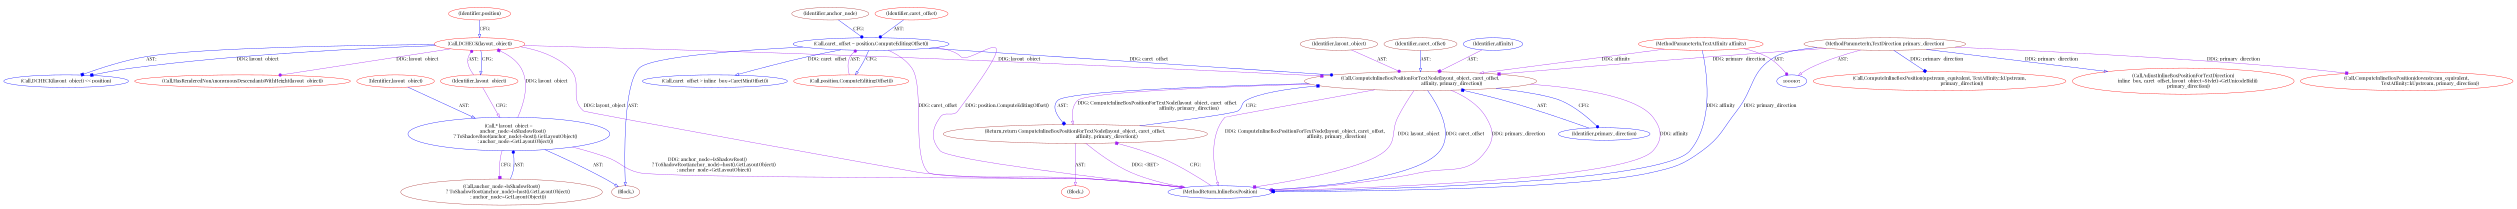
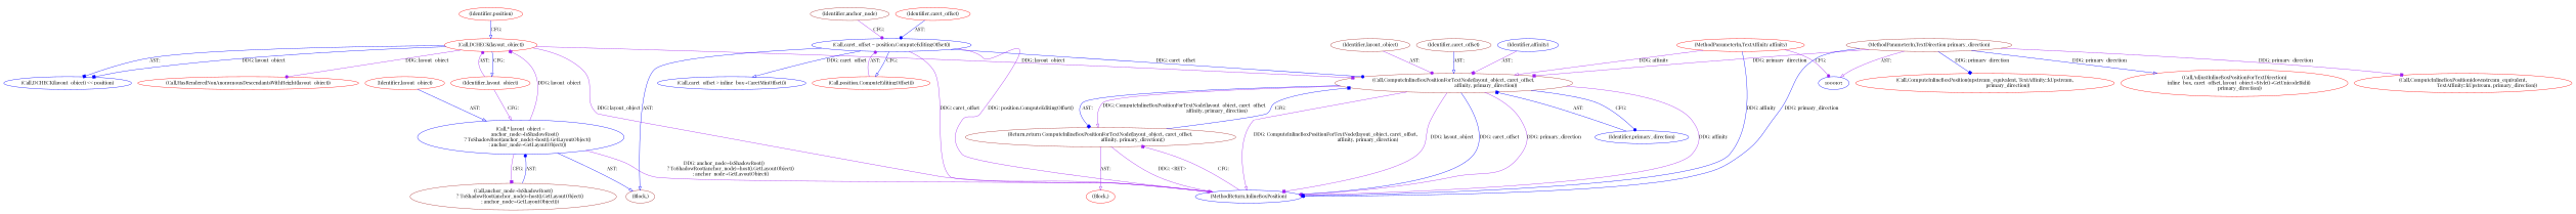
  digraph {
    fontname="Playfair Display"
    node [color=red fontname="Playfair Display"]
    edge [arrowhead=onormal color=purple fontname="Playfair Display"]
    n1 [color=brown label="(Call,ComputeInlineBoxPositionForTextNode(layout_object, caret_offset,\n                                                affinity, primary_direction))"]
    n2 [color=brown label="(Return,return ComputeInlineBoxPositionForTextNode(layout_object, caret_offset,\n                                                affinity, primary_direction);)"]
    n3 [color=blue label="(Identifier,primary_direction)"]
    n4 [color=blue label="(MethodReturn,InlineBoxPosition)"]
    n5 [label="(Block,)"]
    n6 [label="(Call,DCHECK(layout_object))"]
    n7 [label="(Call,HasRenderedNonAnonymousDescendantsWithHeight(layout_object))"]
    n8 [color=blue label="(Call,DCHECK(layout_object) << position)"]
    n9 [label="(Identifier,layout_object)"]
    n10 [color=blue label="(Call,* layout_object =\n      anchor_node->IsShadowRoot()\n          ? ToShadowRoot(anchor_node)->host().GetLayoutObject()\n          : anchor_node->GetLayoutObject())"]
    n11 [color=brown label="(Call,anchor_node->IsShadowRoot()\n          ? ToShadowRoot(anchor_node)->host().GetLayoutObject()\n          : anchor_node->GetLayoutObject())"]
    n12 [color=brown label="(Block,)"]
    n13 [color=blue label="(Call,caret_offset = position.ComputeEditingOffset())"]
    n14 [label="(Call,position.ComputeEditingOffset())"]
    n15 [color=blue label="(Call,caret_offset > inline_box->CaretMinOffset())"]
    n16 [label="(MethodParameterIn,TextAffinity affinity)"]
    1000107 [color=blue]
    n18 [color=brown label="(MethodParameterIn,TextDirection primary_direction)"]
    n19 [label="(Call,ComputeInlineBoxPosition(downstream_equivalent,\n                                    TextAffinity::kUpstream, primary_direction))"]
    n20 [label="(Call,ComputeInlineBoxPosition(upstream_equivalent, TextAffinity::kUpstream,\n                                  primary_direction))"]
    n21 [label="(Call,AdjustInlineBoxPositionForTextDirection(\n        inline_box, caret_offset, layout_object->Style()->GetUnicodeBidi(),\n        primary_direction))"]
    n22 [color=brown label="(Identifier,anchor_node)"]
    n23 [color=brown label="(Identifier,caret_offset)"]
    n24 [label="(Identifier,position)"]
    n25 [color=blue label="(Identifier,affinity)"]
    n26 [label="(Identifier,layout_object)"]
    n27 [label="(Identifier,caret_offset)"]
    n28 [color=brown label="(Identifier,layout_object)"]
    n1 -> n2 [arrowhead=box color=blue label="AST: "]
    n1 -> n2 [label="DDG: ComputeInlineBoxPositionForTextNode(layout_object, caret_offset,\n                                                affinity, primary_direction)"]
    n1 -> n3 [arrowhead=dot color=blue label="CFG: "]
    n1 -> n4 [label="DDG: ComputeInlineBoxPositionForTextNode(layout_object, caret_offset,\n                                                affinity, primary_direction)"]
    n1 -> n4 [arrowhead=box label="DDG: layout_object"]
    n1 -> n4 [color=blue label="DDG: caret_offset"]
    n1 -> n4 [arrowhead=dot label="DDG: primary_direction"]
    n1 -> n4 [arrowhead=box label="DDG: affinity"]
    n2 -> n1 [arrowhead=box color=blue label="CFG: "]
    n2 -> n4 [label="DDG: <RET>"]
    n2 -> n5 [label="AST: "]
    n3 -> n1 [arrowhead=box color=blue label="AST: "]
    n4 -> n2 [arrowhead=box label="CFG: "]
    n6 -> n1 [arrowhead=box label="DDG: layout_object"]
    n6 -> n4 [label="DDG: layout_object"]
    n6 -> n7 [arrowhead=dot label="DDG: layout_object"]
    n6 -> n8 [arrowhead=box color=blue label="AST: "]
    n6 -> n8 [arrowhead=box color=blue label="DDG: layout_object"]
    n6 -> n9 [color=blue label="CFG: "]
    n9 -> n6 [arrowhead=dot label="AST: "]
    n9 -> n10 [label="CFG: "]
    n10 -> n4 [label="DDG: anchor_node->IsShadowRoot()\n          ? ToShadowRoot(anchor_node)->host().GetLayoutObject()\n          : anchor_node->GetLayoutObject()"]
    n10 -> n6 [arrowhead=box label="DDG: layout_object"]
    n10 -> n11 [arrowhead=box label="CFG: "]
    n10 -> n12 [color=blue label="AST: "]
    n11 -> n10 [arrowhead=dot color=blue label="AST: "]
    n13 -> n1 [arrowhead=dot color=blue label="DDG: caret_offset"]
    n13 -> n4 [label="DDG: caret_offset"]
    n13 -> n4 [label="DDG: position.ComputeEditingOffset()"]
    n13 -> n12 [color=blue label="AST: "]
    n13 -> n14 [color=blue label="CFG: "]
    n13 -> n15 [color=blue label="DDG: caret_offset"]
    n14 -> n13 [arrowhead=dot label="AST: "]
    n16 -> n1 [label="DDG: affinity"]
    n16 -> n4 [arrowhead=box color=blue label="DDG: affinity"]
-   n16 -> 1000107 [arrowhead=dot label="AST: "]
+   n16 -> 1000107 [arrowhead=dot label="CFG: "]
    n18 -> n1 [arrowhead=box label="DDG: primary_direction"]
    n18 -> n4 [arrowhead=dot color=blue label="DDG: primary_direction"]
    n18 -> 1000107 [label="AST: "]
    n18 -> n19 [arrowhead=box label="DDG: primary_direction"]
    n18 -> n20 [arrowhead=box color=blue label="DDG: primary_direction"]
    n18 -> n21 [color=blue label="DDG: primary_direction"]
-   n22 -> n13 [arrowhead=dot color=blue label="CFG: "]
+   n22 -> n13 [arrowhead=dot label="CFG: "]
    n23 -> n1 [color=blue label="AST: "]
    n24 -> n6 [color=blue label="CFG: "]
    n25 -> n1 [arrowhead=box label="AST: "]
    n26 -> n10 [color=blue label="AST: "]
    n27 -> n13 [arrowhead=dot color=blue label="AST: "]
    n28 -> n1 [arrowhead=dot label="AST: "]
  }
